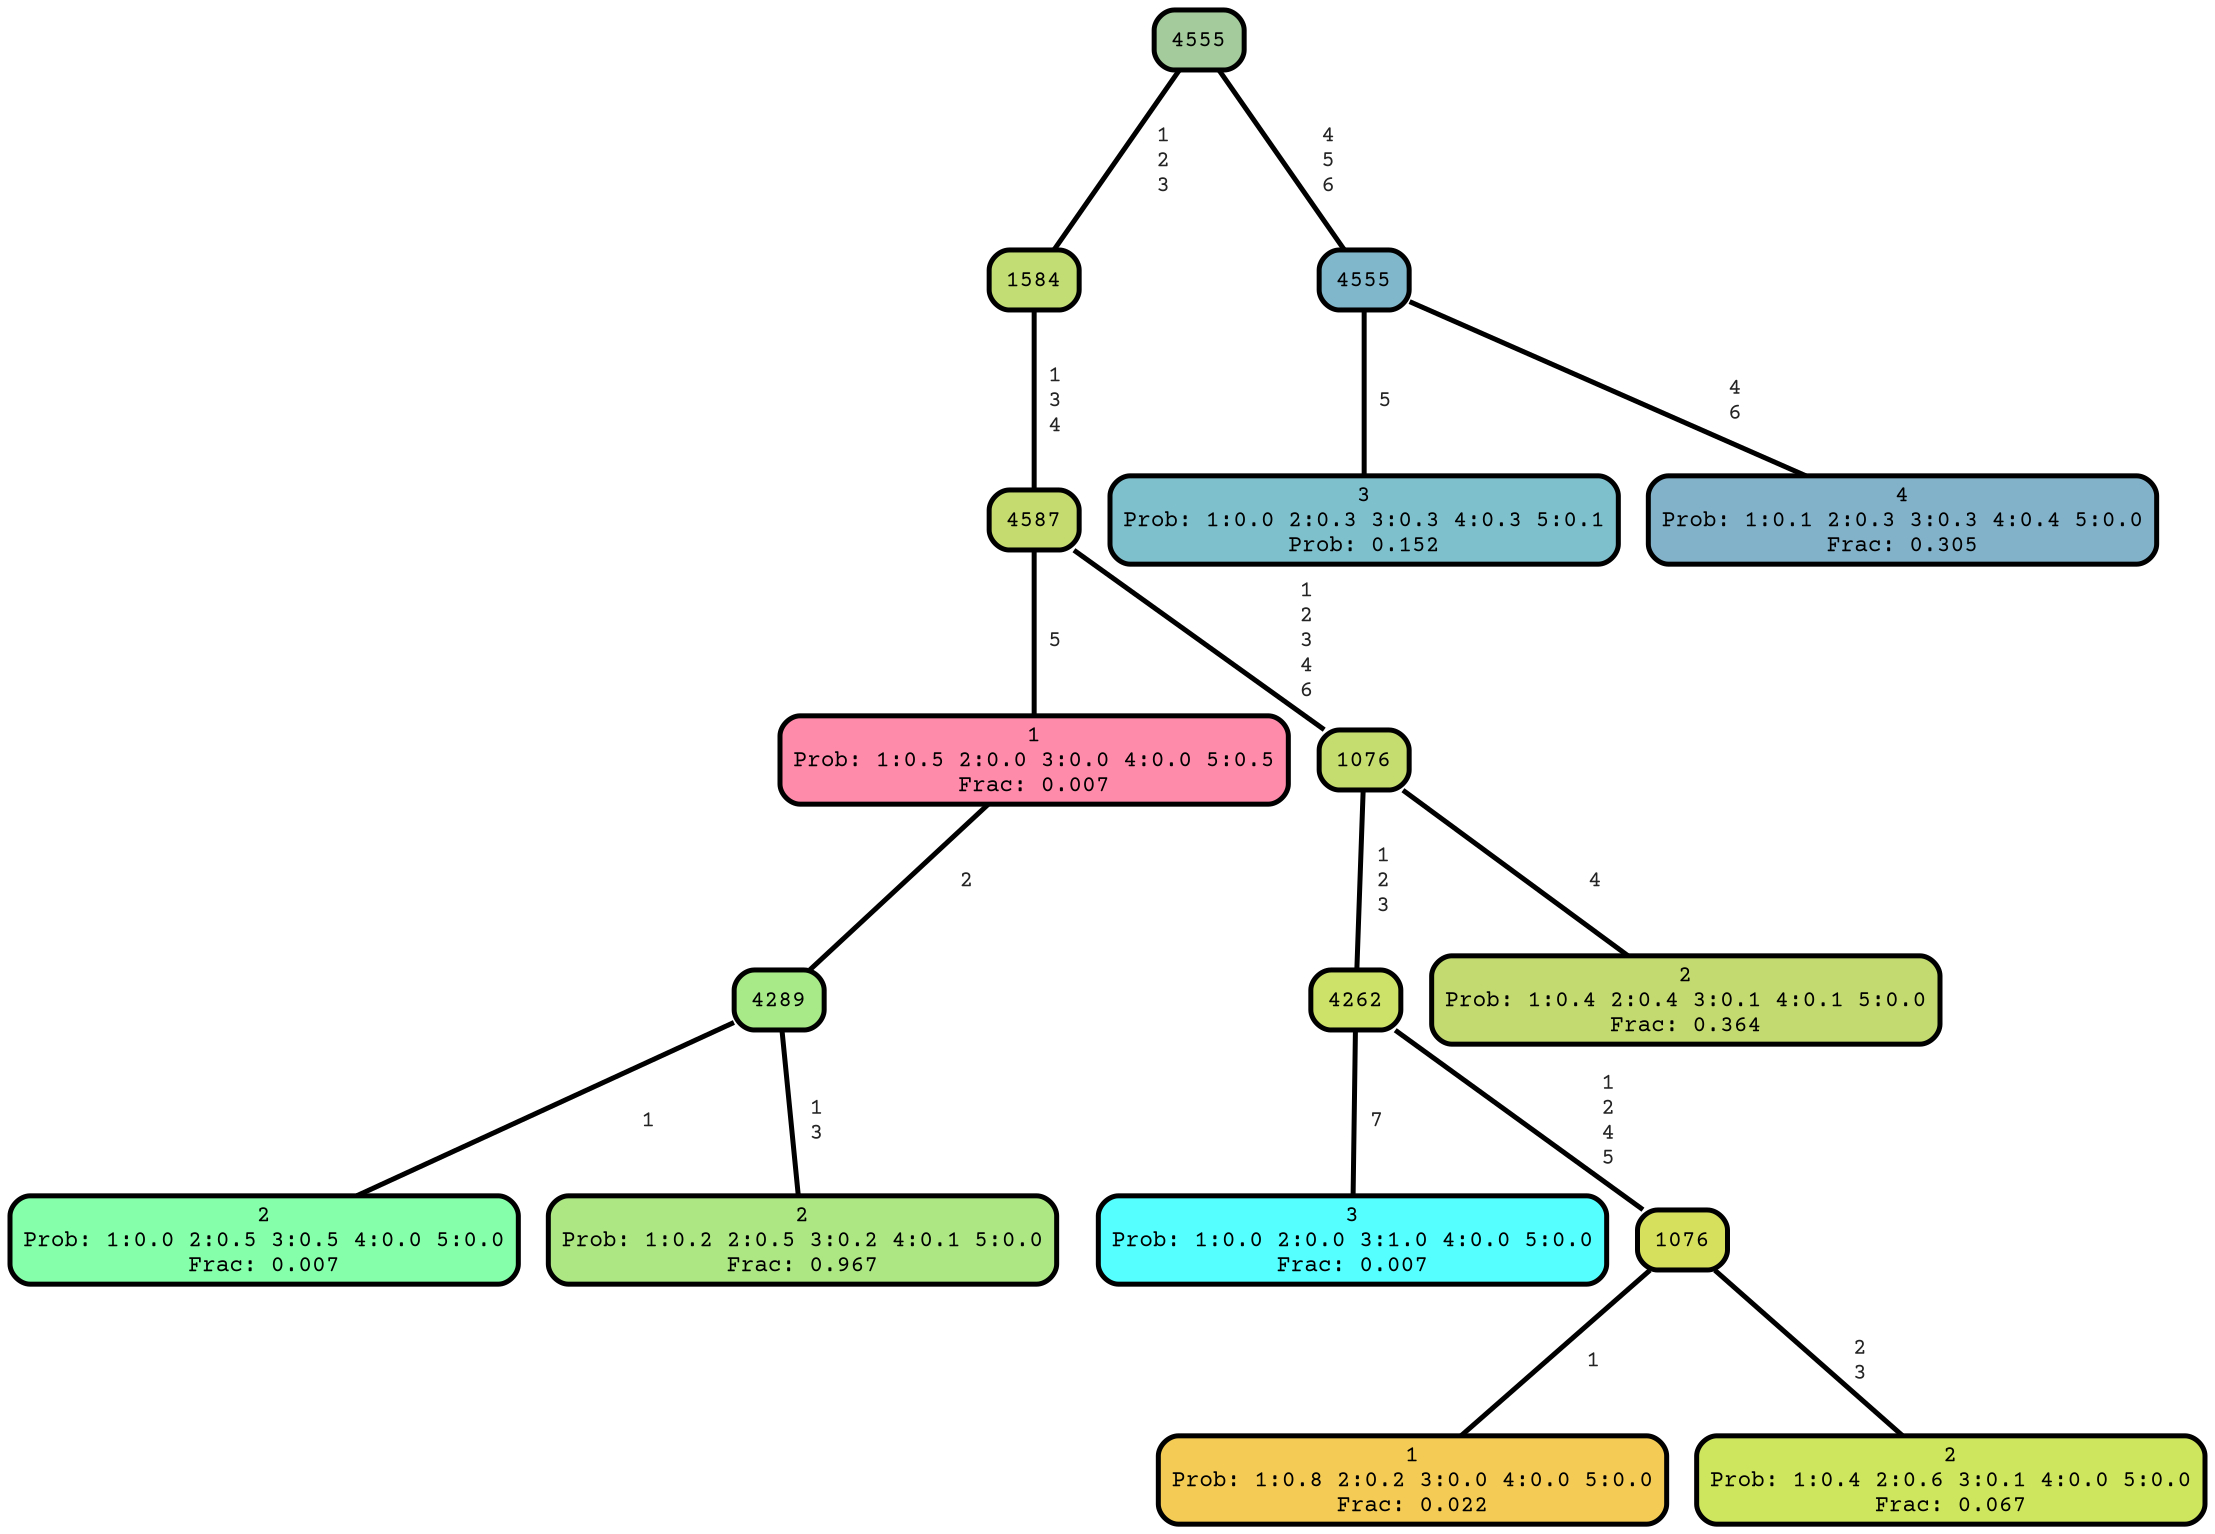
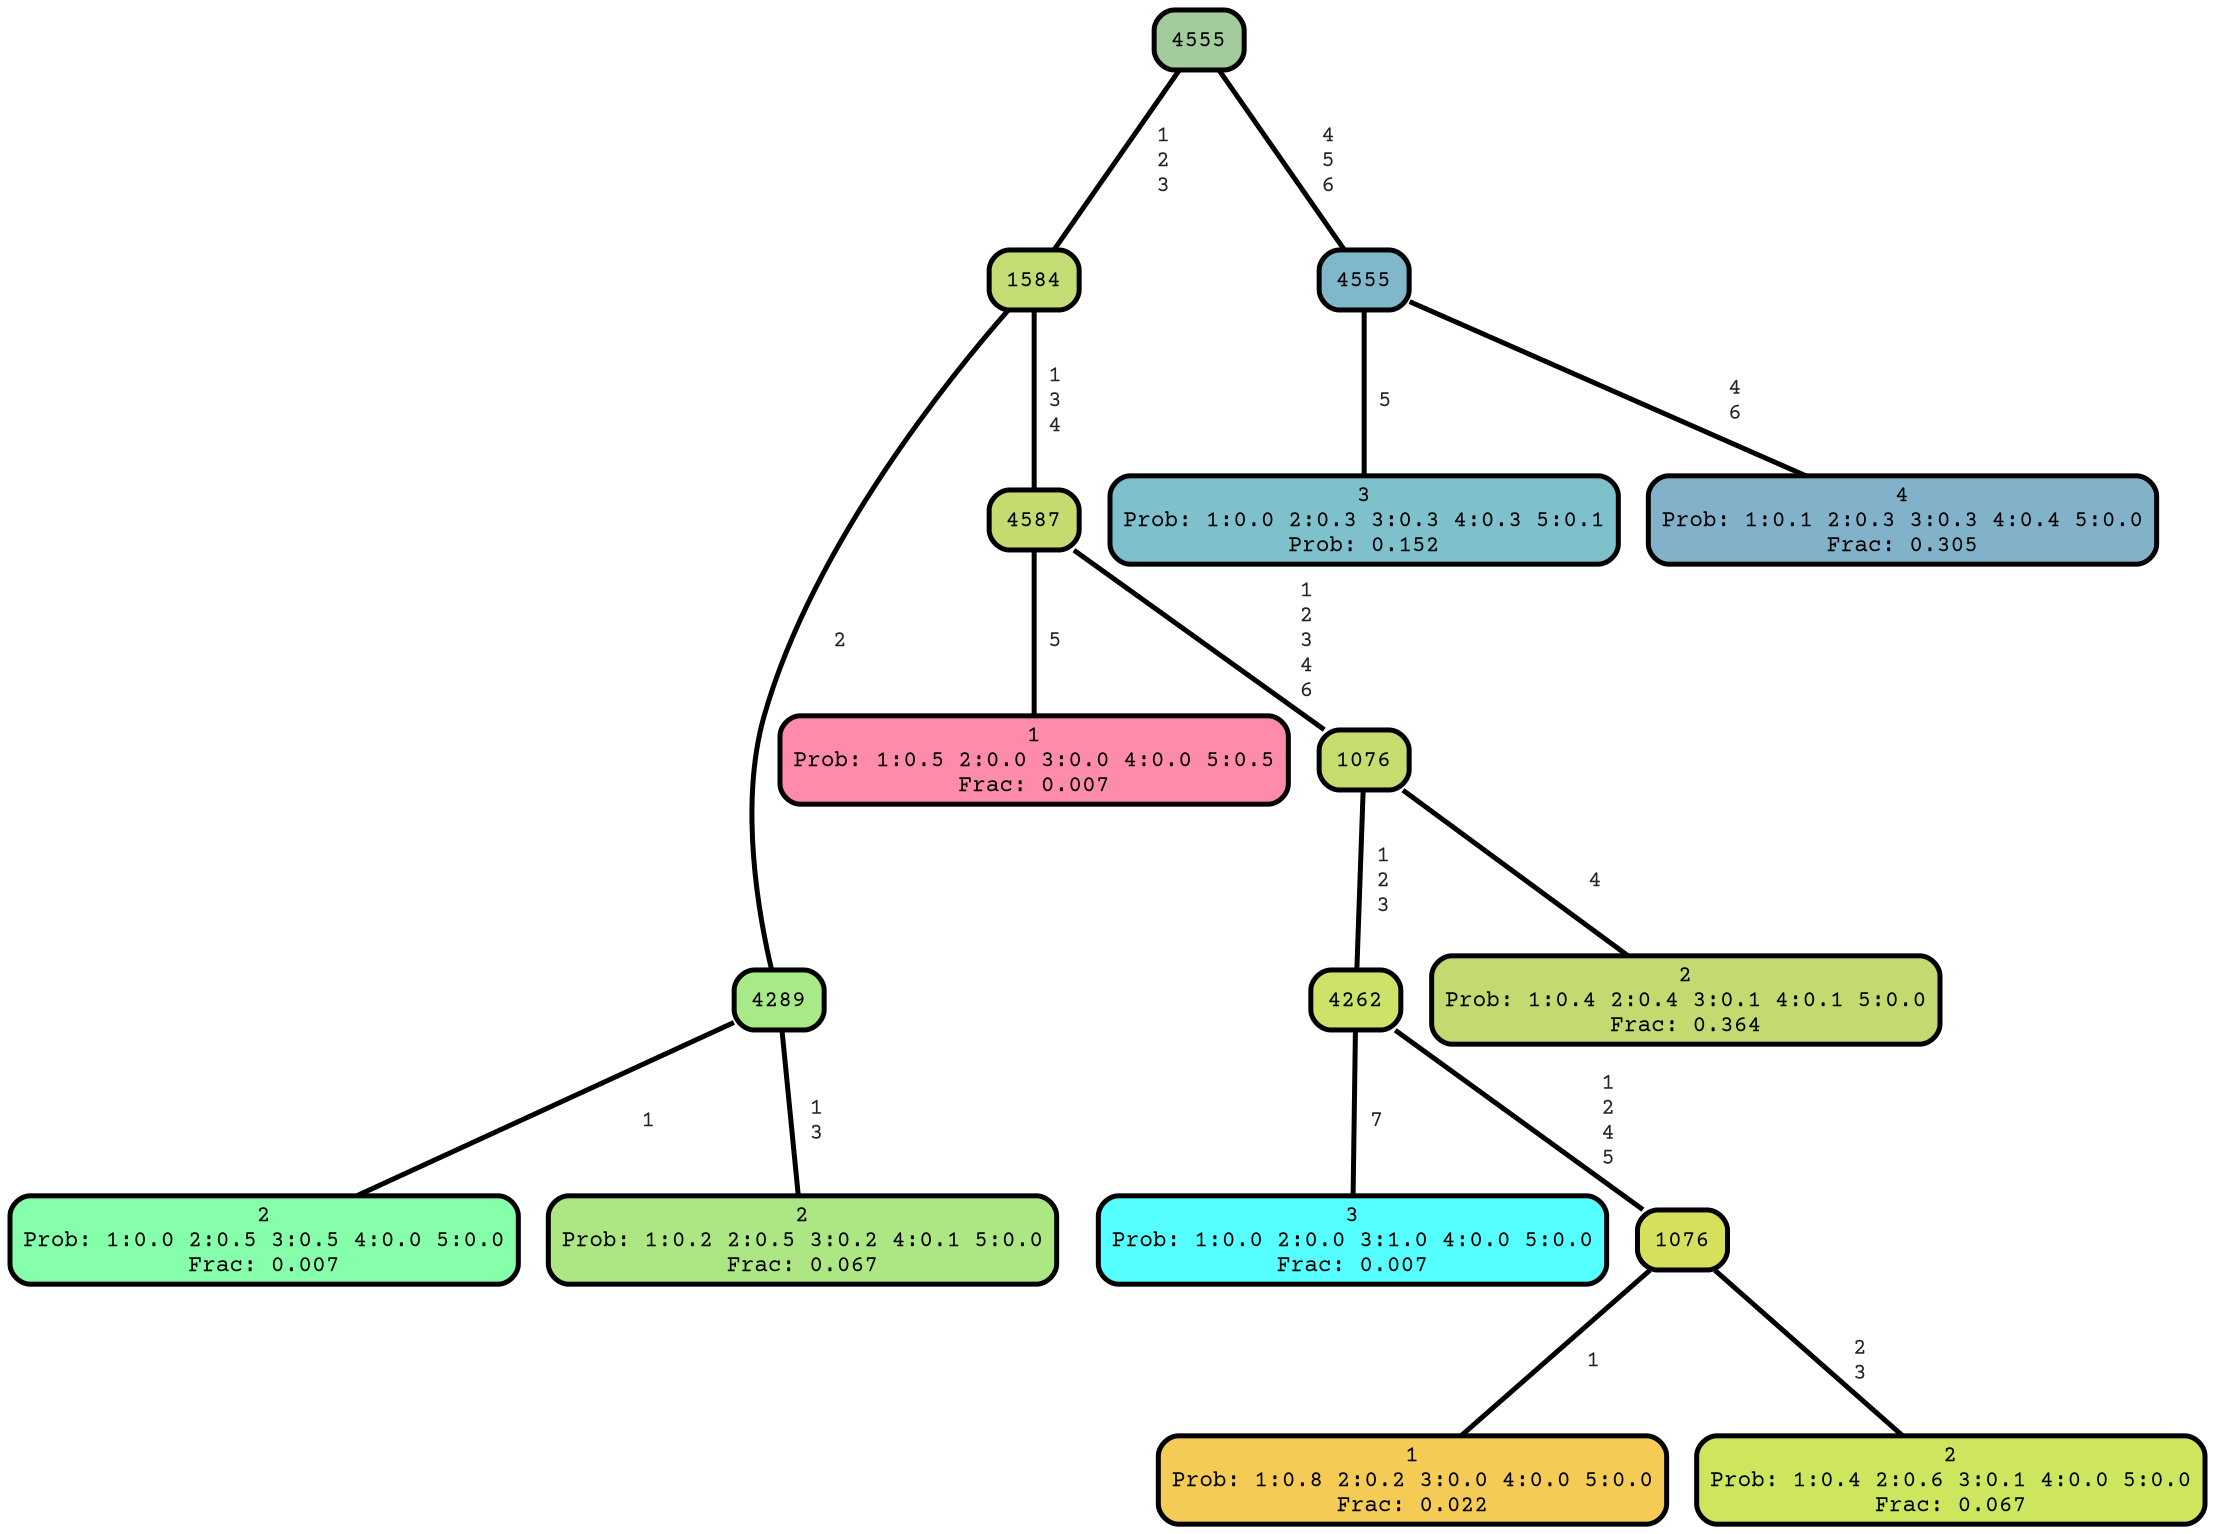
  graph {
    fontname="Courier Prime"
    ranksep="0 equally"
    splines=straight
    node [color=black fontcolor=black fontname="Courier Prime" penwidth=3 shape=box style="filled, rounded"]
    edge [color=black fontcolor=grey14 fontname="Courier Prime" fontweight=bold penwidth=3]
    n1 [fillcolor="#86ffaa" label="2\nProb: 1:0.0 2:0.5 3:0.5 4:0.0 5:0.0\nFrac: 0.007"]
    n2 [fillcolor="#a8ea88" label=4289]
-   n3 [fillcolor="#ace784" label="2\nProb: 1:0.2 2:0.5 3:0.2 4:0.1 5:0.0\nFrac: 0.967"]
+   n3 [fillcolor="#ace784" label="2\nProb: 1:0.2 2:0.5 3:0.2 4:0.1 5:0.0\nFrac: 0.067"]
    n4 [fillcolor="#c2dd73" label=1584]
    n5 [fillcolor="#c6db6f" label=4587]
    n6 [fillcolor="#ff8baa" label="1\nProb: 1:0.5 2:0.0 3:0.0 4:0.0 5:0.5\nFrac: 0.007"]
    n7 [fillcolor="#c5dc6f" label=1076]
    n8 [fillcolor="#cde268" label=4262]
    n9 [fillcolor="#c3da70" label="2\nProb: 1:0.4 2:0.4 3:0.1 4:0.1 5:0.0\nFrac: 0.364"]
    n10 [fillcolor="#55ffff" label="3\nProb: 1:0.0 2:0.0 3:1.0 4:0.0 5:0.0\nFrac: 0.007"]
    n11 [fillcolor="#d7e05c" label=1076]
    n12 [fillcolor="#f3cb55" label="1\nProb: 1:0.8 2:0.2 3:0.0 4:0.0 5:0.0\nFrac: 0.022"]
    n13 [fillcolor="#cee65e" label="2\nProb: 1:0.4 2:0.6 3:0.1 4:0.0 5:0.0\nFrac: 0.067"]
    n14 [fillcolor="#a4cb9b" label=4555]
    n15 [fillcolor="#81b7ca" label=4555]
    n16 [fillcolor="#7fc0cd" label="3\nProb: 1:0.0 2:0.3 3:0.3 4:0.3 5:0.1\nProb: 0.152"]
    n17 [fillcolor="#82b2c9" label="4\nProb: 1:0.1 2:0.3 3:0.3 4:0.4 5:0.0\nFrac: 0.305"]
    subgraph sub_1 {
      rank=same
    }
    n2 -- n1 [label=" 1"]
    n2 -- n3 [label=" 1\n 3"]
-   n6 -- n2 [label=" 2"]
+   n4 -- n2 [label=" 2"]
    n4 -- n5 [label=" 1\n 3\n 4"]
    n5 -- n6 [label=" 5"]
    n5 -- n7 [label=" 1\n 2\n 3\n 4\n 6"]
    n7 -- n8 [label=" 1\n 2\n 3"]
    n7 -- n9 [label=" 4"]
    n8 -- n10 [label=" 7"]
    n8 -- n11 [label=" 1\n 2\n 4\n 5"]
    n11 -- n12 [label=" 1"]
    n11 -- n13 [label=" 2\n 3"]
    n14 -- n4 [label=" 1\n 2\n 3"]
    n14 -- n15 [label=" 4\n 5\n 6"]
    n15 -- n16 [label=" 5"]
    n15 -- n17 [label=" 4\n 6"]
  }
